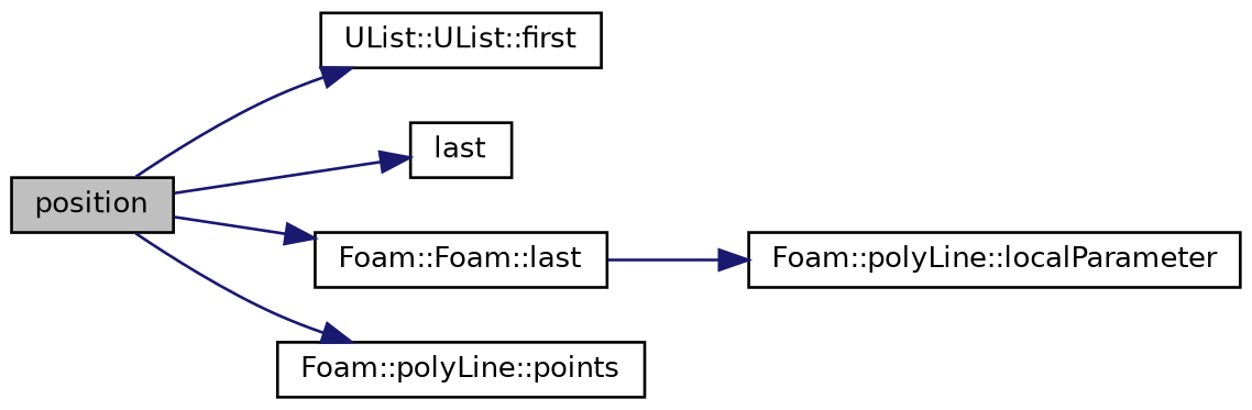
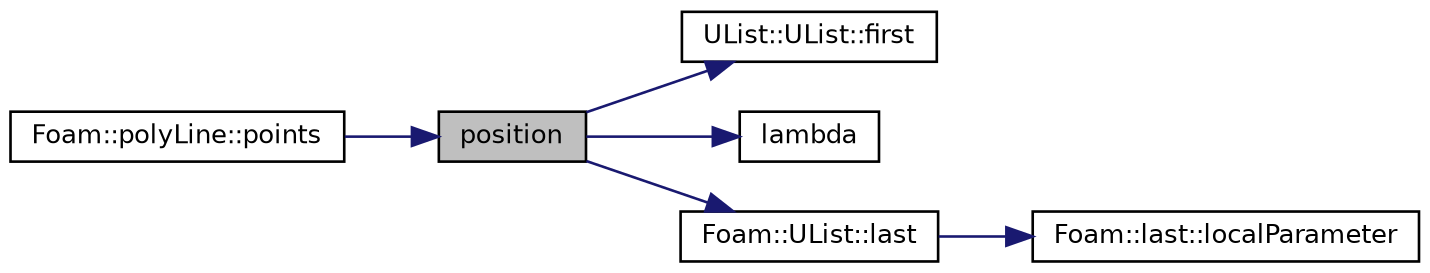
  digraph {
    rankdir=LR
    node [color=black fontname=Helvetica fontsize=10 shape=record]
    edge [color=midnightblue fontname=Helvetica fontsize=10 labelfontname=Helvetica labelfontsize=10 style=solid]
    n1 [fillcolor=grey75 fontcolor=black height=0.2 label=position style=filled width=0.4]
    n2 [height=0.2 label="UList::UList::first" width=0.4]
-   n3 [height=0.2 label=last width=0.4]
-   n4 [height=0.2 label="Foam::Foam::last" width=0.4]
+   n3 [height=0.2 label=lambda width=0.4]
+   n4 [height=0.2 label="Foam::UList::last" width=0.4]
    n5 [height=0.2 label="Foam::polyLine::points" width=0.4]
-   n6 [height=0.2 label="Foam::polyLine::localParameter" width=0.4]
+   n6 [height=0.2 label="Foam::last::localParameter" width=0.4]
    n1 -> n2
    n1 -> n3
    n1 -> n4
-   n1 -> n5
+   n5 -> n1
    n4 -> n6
  }
